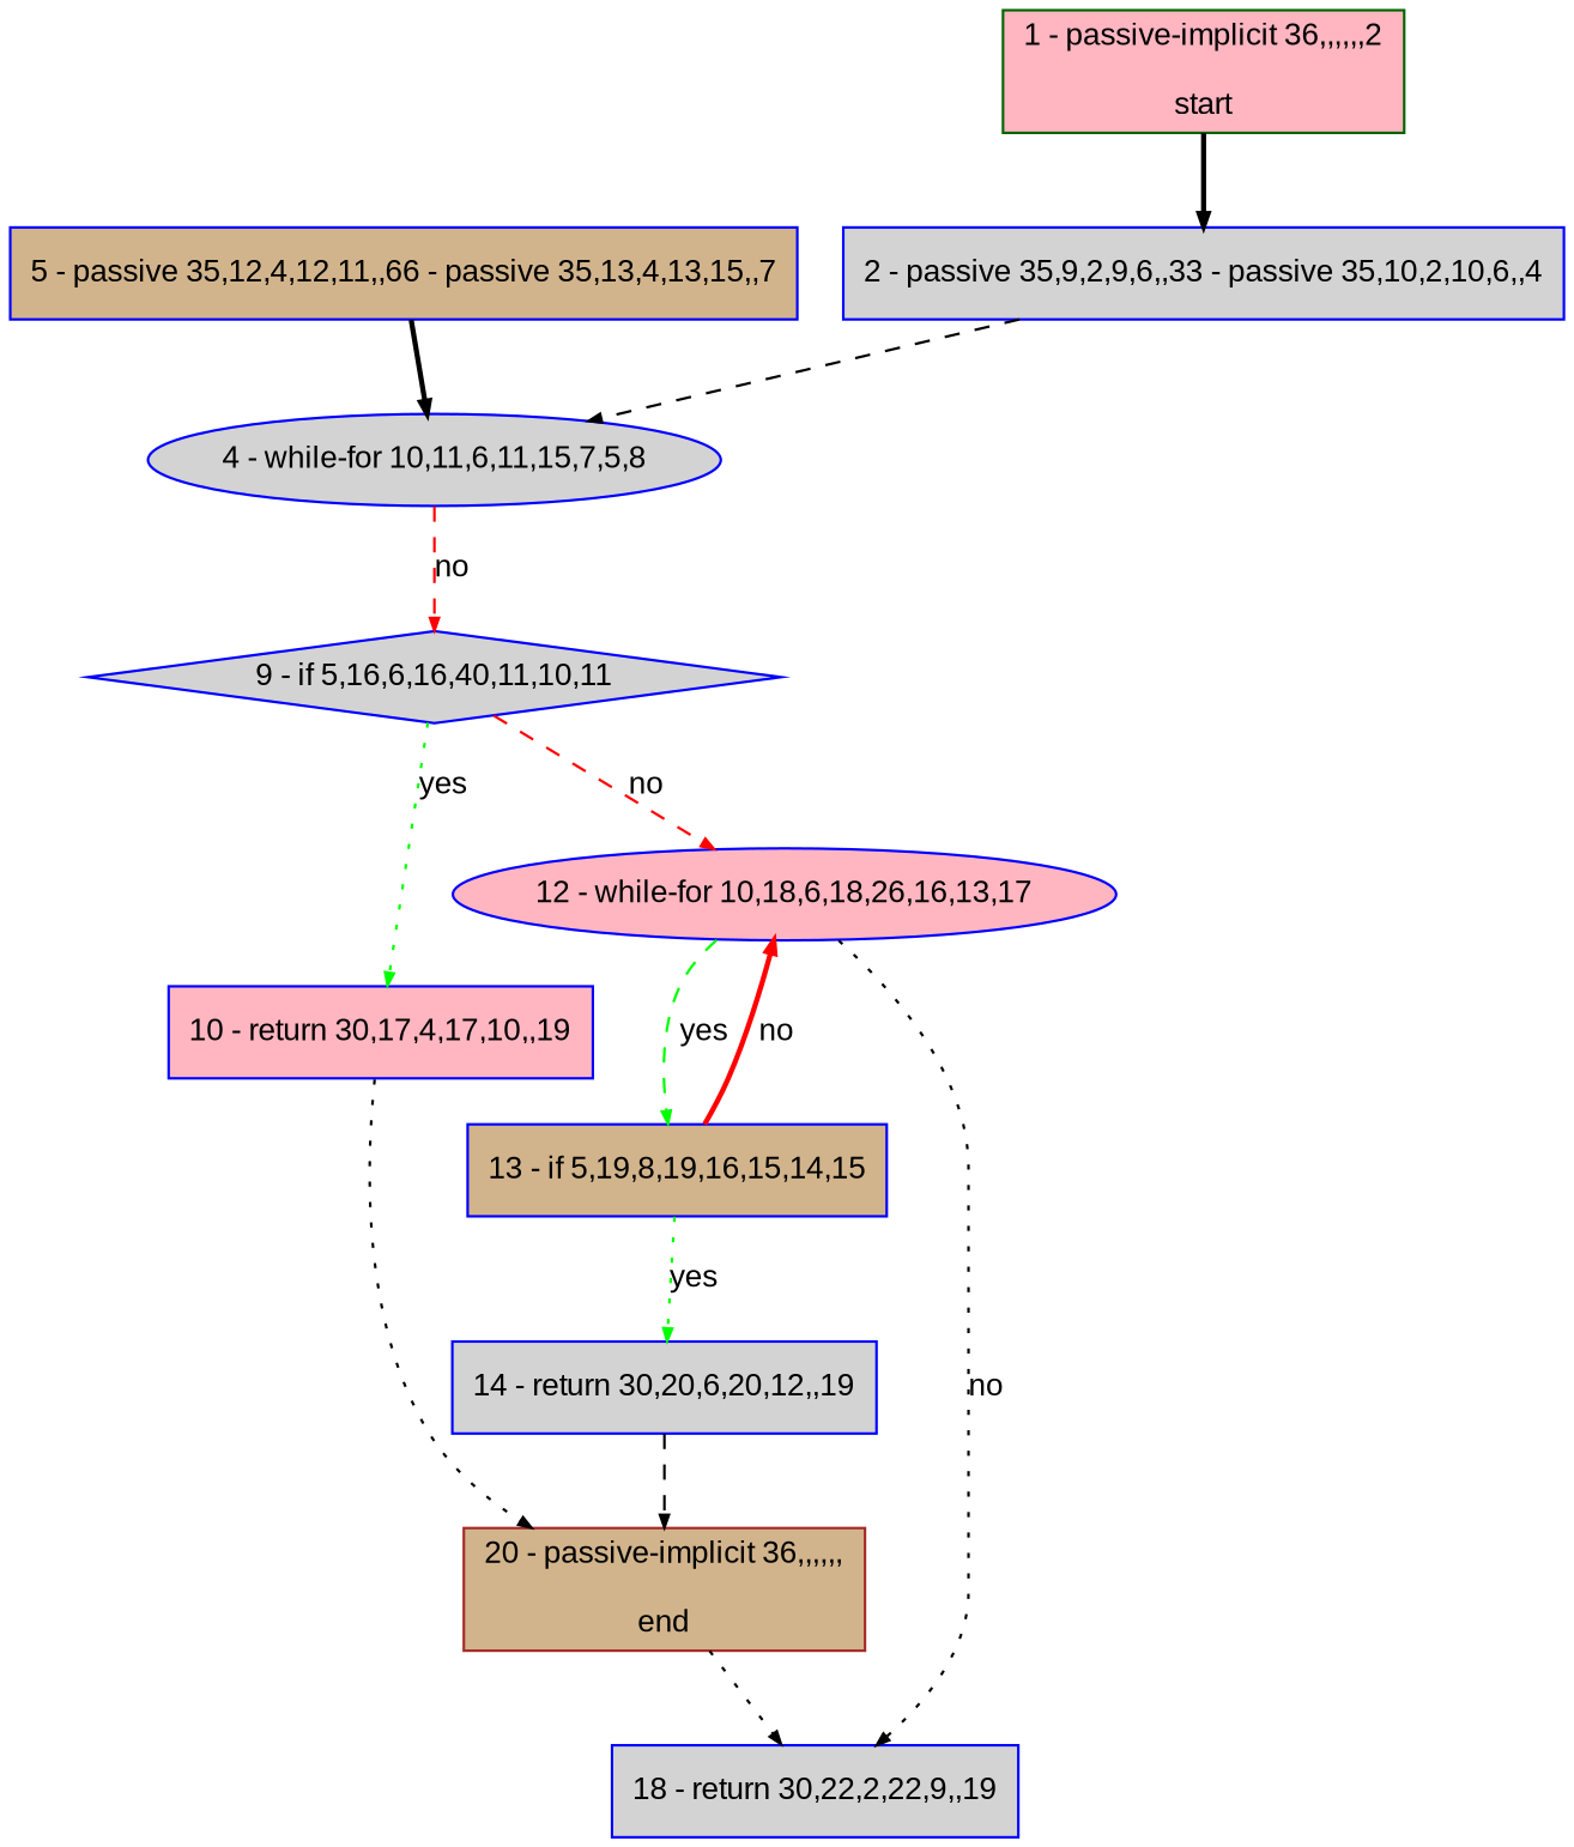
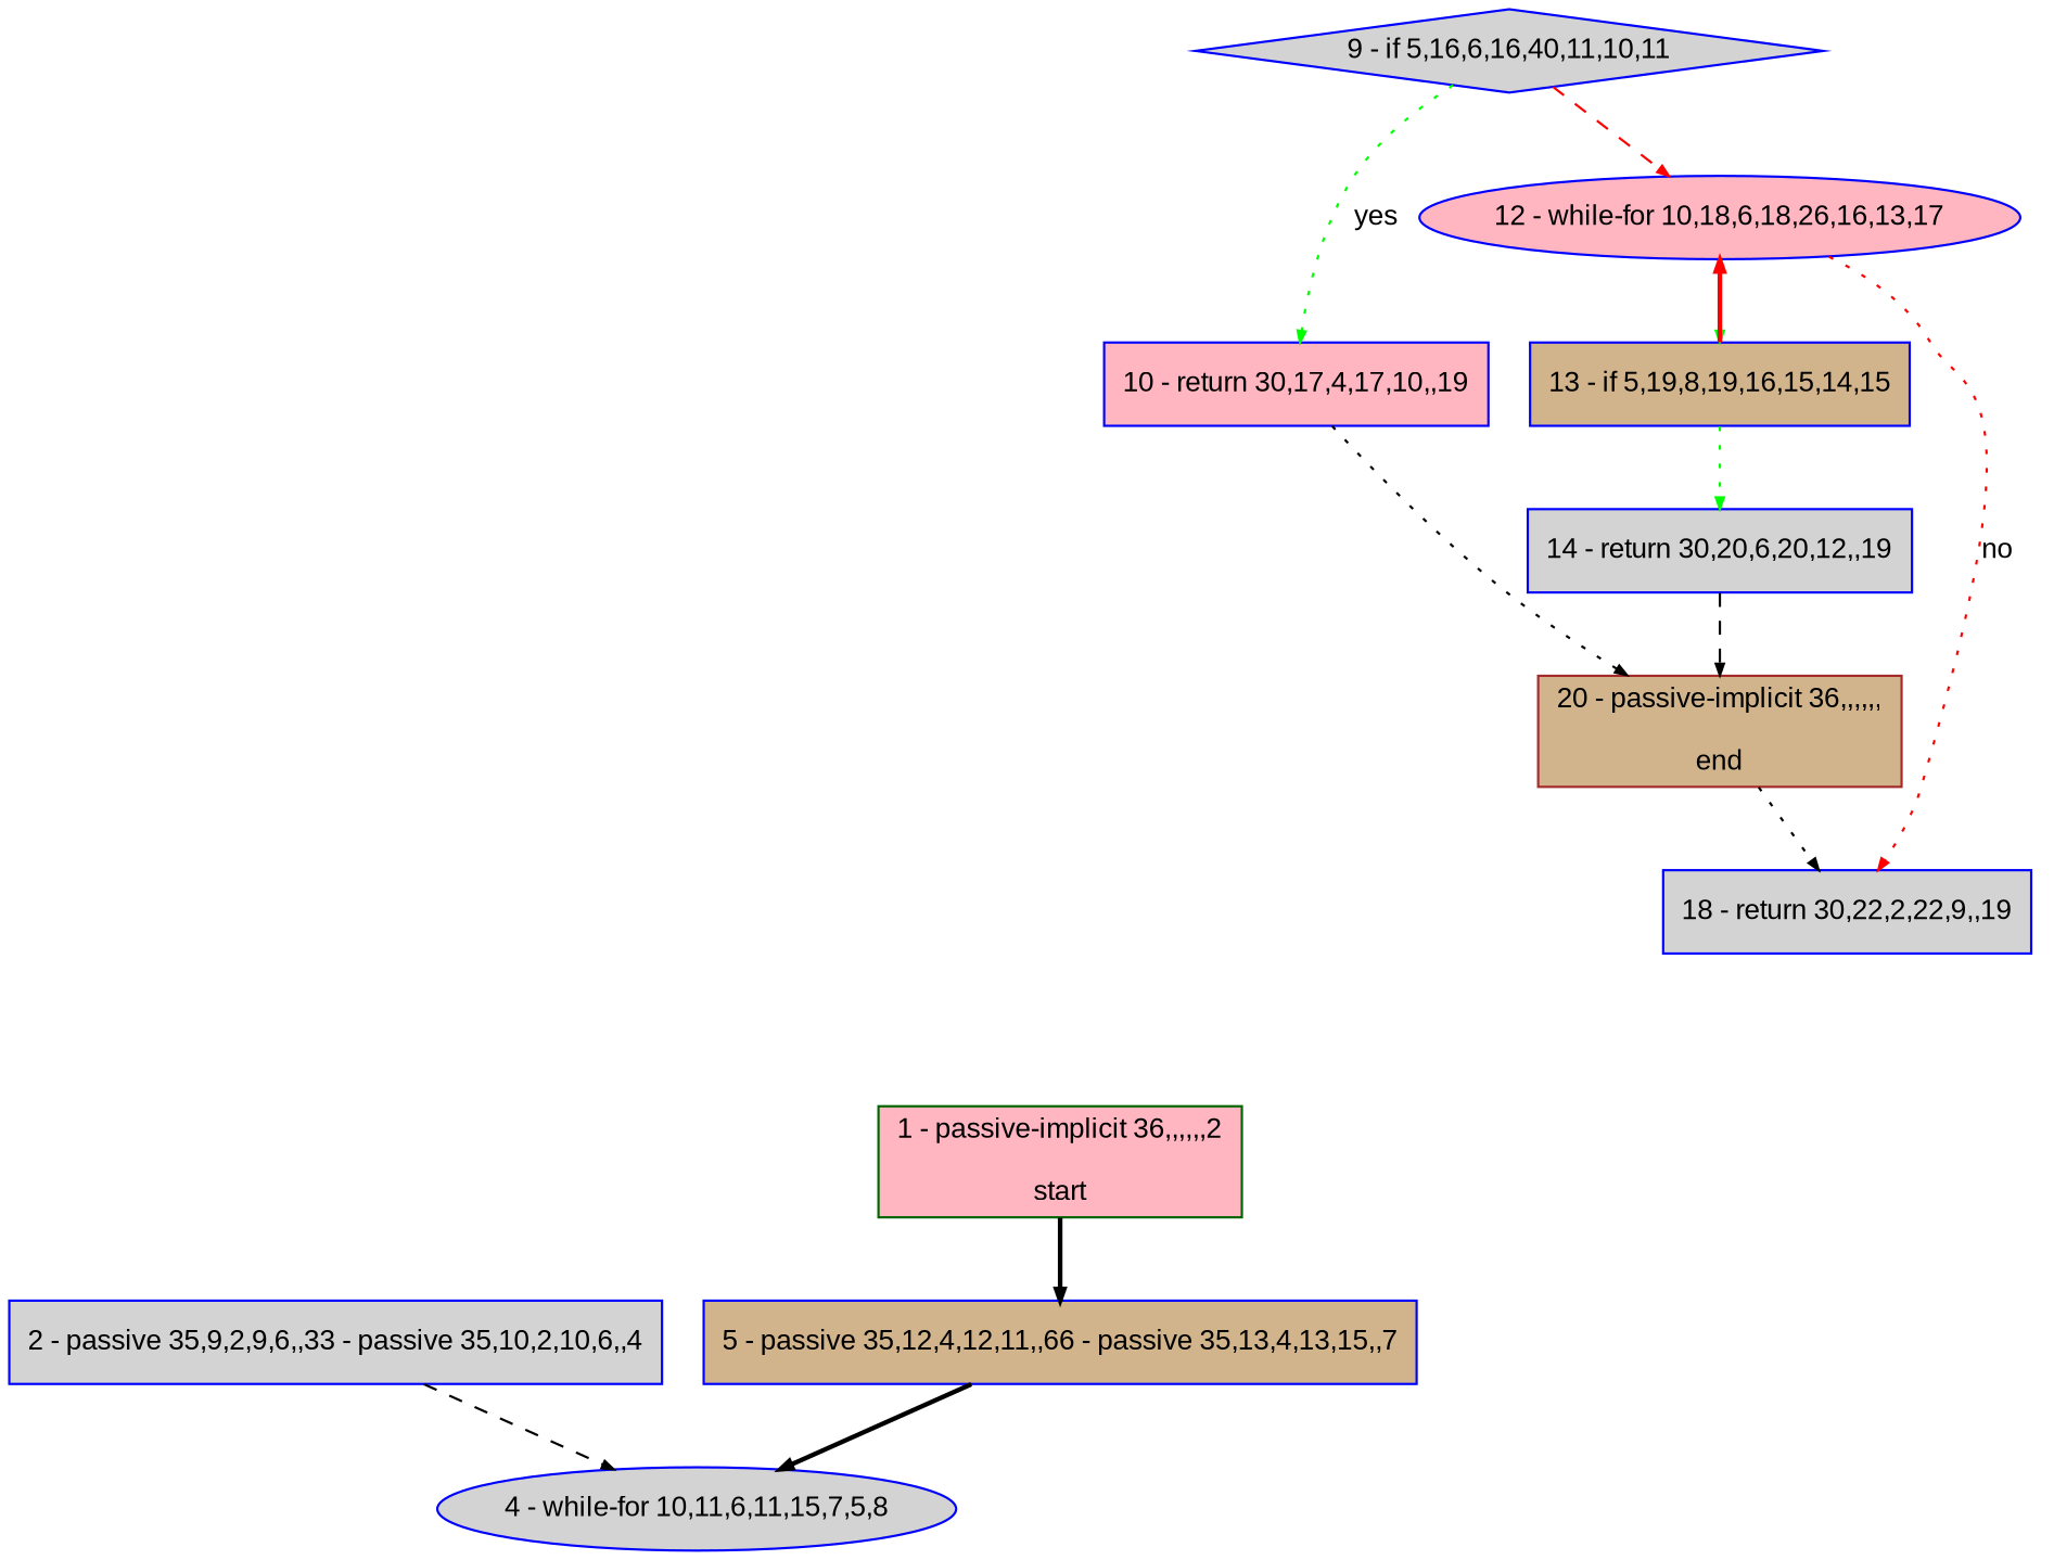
  digraph {
    bgcolor=white
    compound=true
    fillcolor="#FFFFCC"
    fontname=Arial
    fontsize=12
    pack=true
    packmode=clust
    style="rounded,filled"
    node [color="#0000ff" compound=true fillcolor=lightgrey fixedsize=false fontname=Arial fontsize=12 node_initialized=no shape=box style=filled]
    edge [arrowhead=normal arrowsize=0.5 arrowtail=none color="#000000" compound=true dir=forward fontcolor=black fontname=Arial fontsize=12 style=dashed]
    n1 [label="2 - passive 35,9,2,9,6,,33 - passive 35,10,2,10,6,,4"]
    n2 [label="4 - while-for 10,11,6,11,15,7,5,8" shape=oval]
    n3 [label="9 - if 5,16,6,16,40,11,10,11" shape=diamond]
    n4 [color="#006400" fillcolor=lightpink label="1 - passive-implicit 36,,,,,,2\n\nstart"]
    n5 [fillcolor=tan label="5 - passive 35,12,4,12,11,,66 - passive 35,13,4,13,15,,7"]
    n6 [fillcolor=lightpink label="10 - return 30,17,4,17,10,,19"]
    n7 [fillcolor=lightpink label="12 - while-for 10,18,6,18,26,16,13,17" shape=oval]
    n8 [color="#a52a2a" fillcolor=tan label="20 - passive-implicit 36,,,,,,\n\nend"]
    n9 [fillcolor=tan label="13 - if 5,19,8,19,16,15,14,15"]
    n10 [label="18 - return 30,22,2,22,9,,19"]
    n11 [label="14 - return 30,20,6,20,12,,19"]
    n1 -> n2
-   n2 -> n3 [color="#ff0000" label=no]
    n3 -> n6 [color="#00ff00" label=yes style=dotted]
    n3 -> n7 [color="#ff0000" label=no]
-   n4 -> n1 [style=bold]
+   n4 -> n5 [style=bold]
    n5 -> n2 [style=bold]
    n6 -> n8 [style=dotted]
    n7 -> n9 [color="#00ff00" label=yes]
-   n7 -> n10 [label=no style=dotted]
+   n7 -> n10 [color="#ff0000" label=no style=dotted]
    n8 -> n10 [style=dotted]
    n9 -> n7 [color="#ff0000" label=no style=bold]
    n9 -> n11 [color="#00ff00" label=yes style=dotted]
    n11 -> n8
  }
